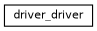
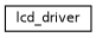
  digraph {
    rankdir=LR
-   n1 [color=black fillcolor=white fontname=Helvetica fontsize=10 height=0.2 label=driver_driver shape=record style=filled width=0.4]
+   n1 [color=black fillcolor=white fontname=Helvetica fontsize=10 height=0.2 label=lcd_driver shape=record style=filled width=0.4]
  }
